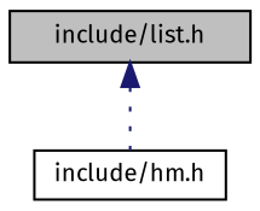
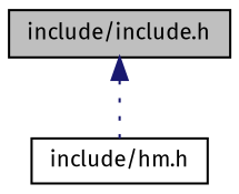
  digraph {
    fontname="Fira Sans"
    node [color=black fontname="Fira Sans" fontsize=10 shape=record style=filled]
-   n1 [fillcolor=grey75 fontcolor=black height=0.2 label="include/list.h" width=0.4]
+   n1 [fillcolor=grey75 fontcolor=black height=0.2 label="include/include.h" width=0.4]
    n2 [fillcolor=white height=0.2 label="include/hm.h" width=0.4]
    n1 -> n2 [color=midnightblue dir=back fontname="Fira Sans" fontsize=10 labelfontname=Helvetica labelfontsize=10 style=dotted]
  }
